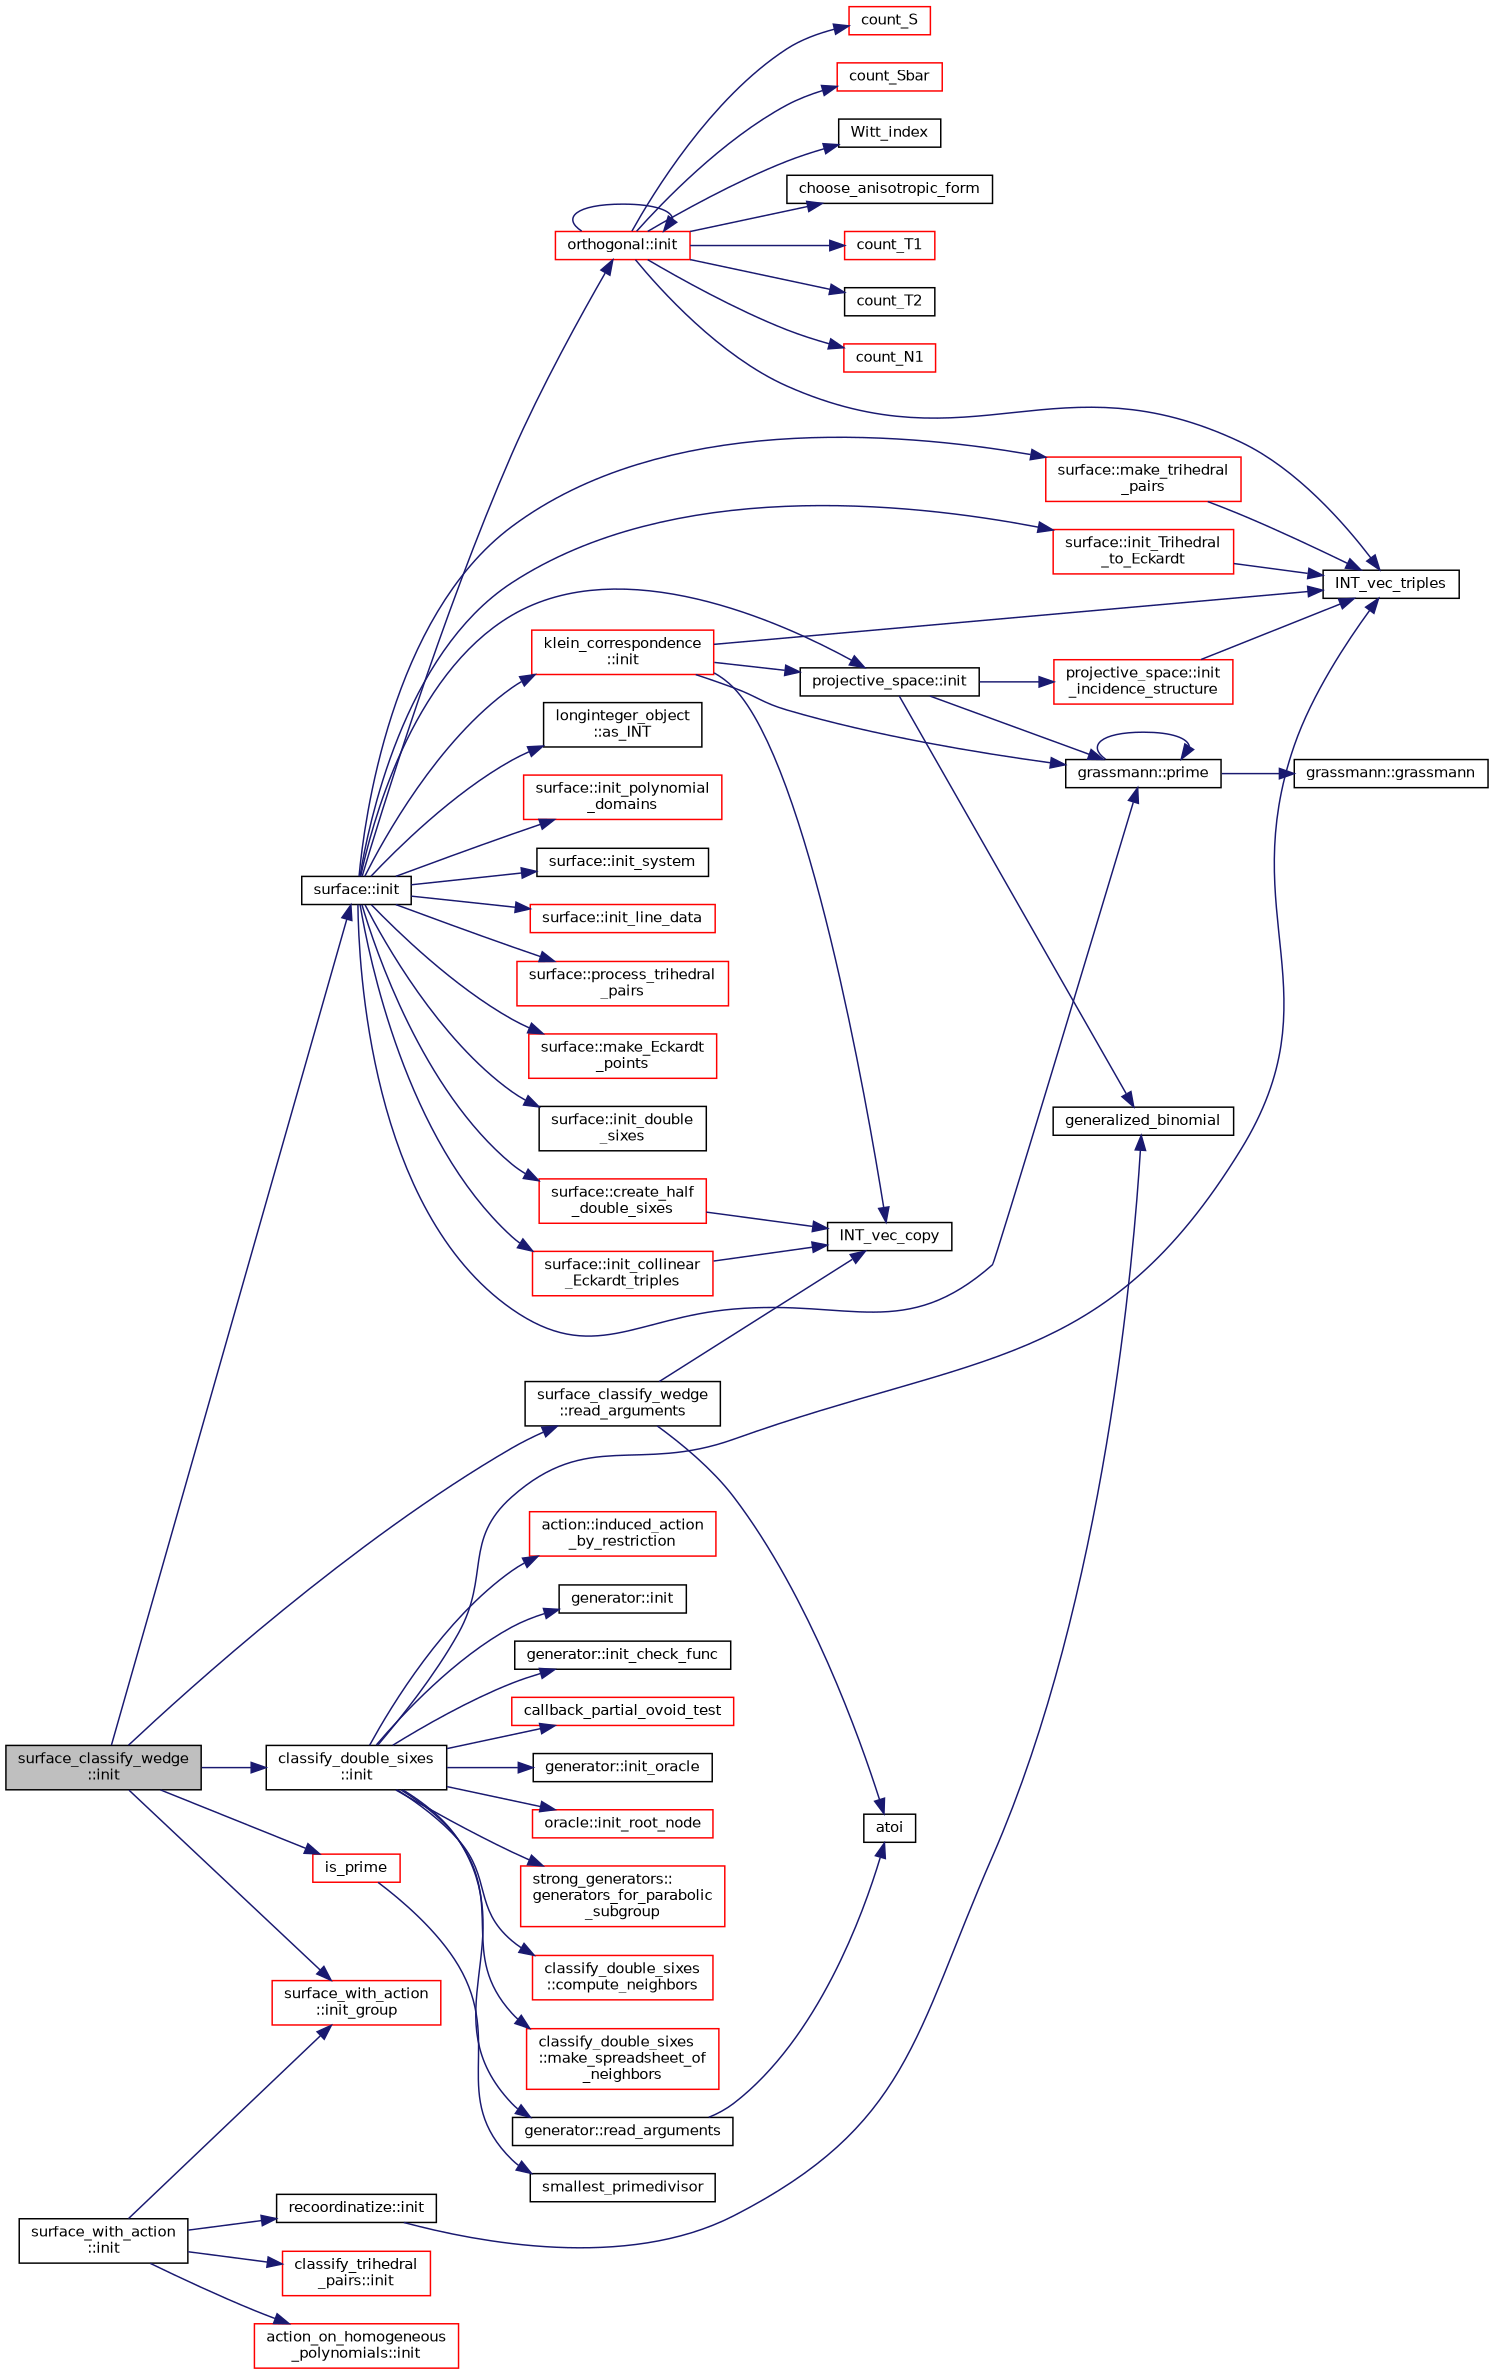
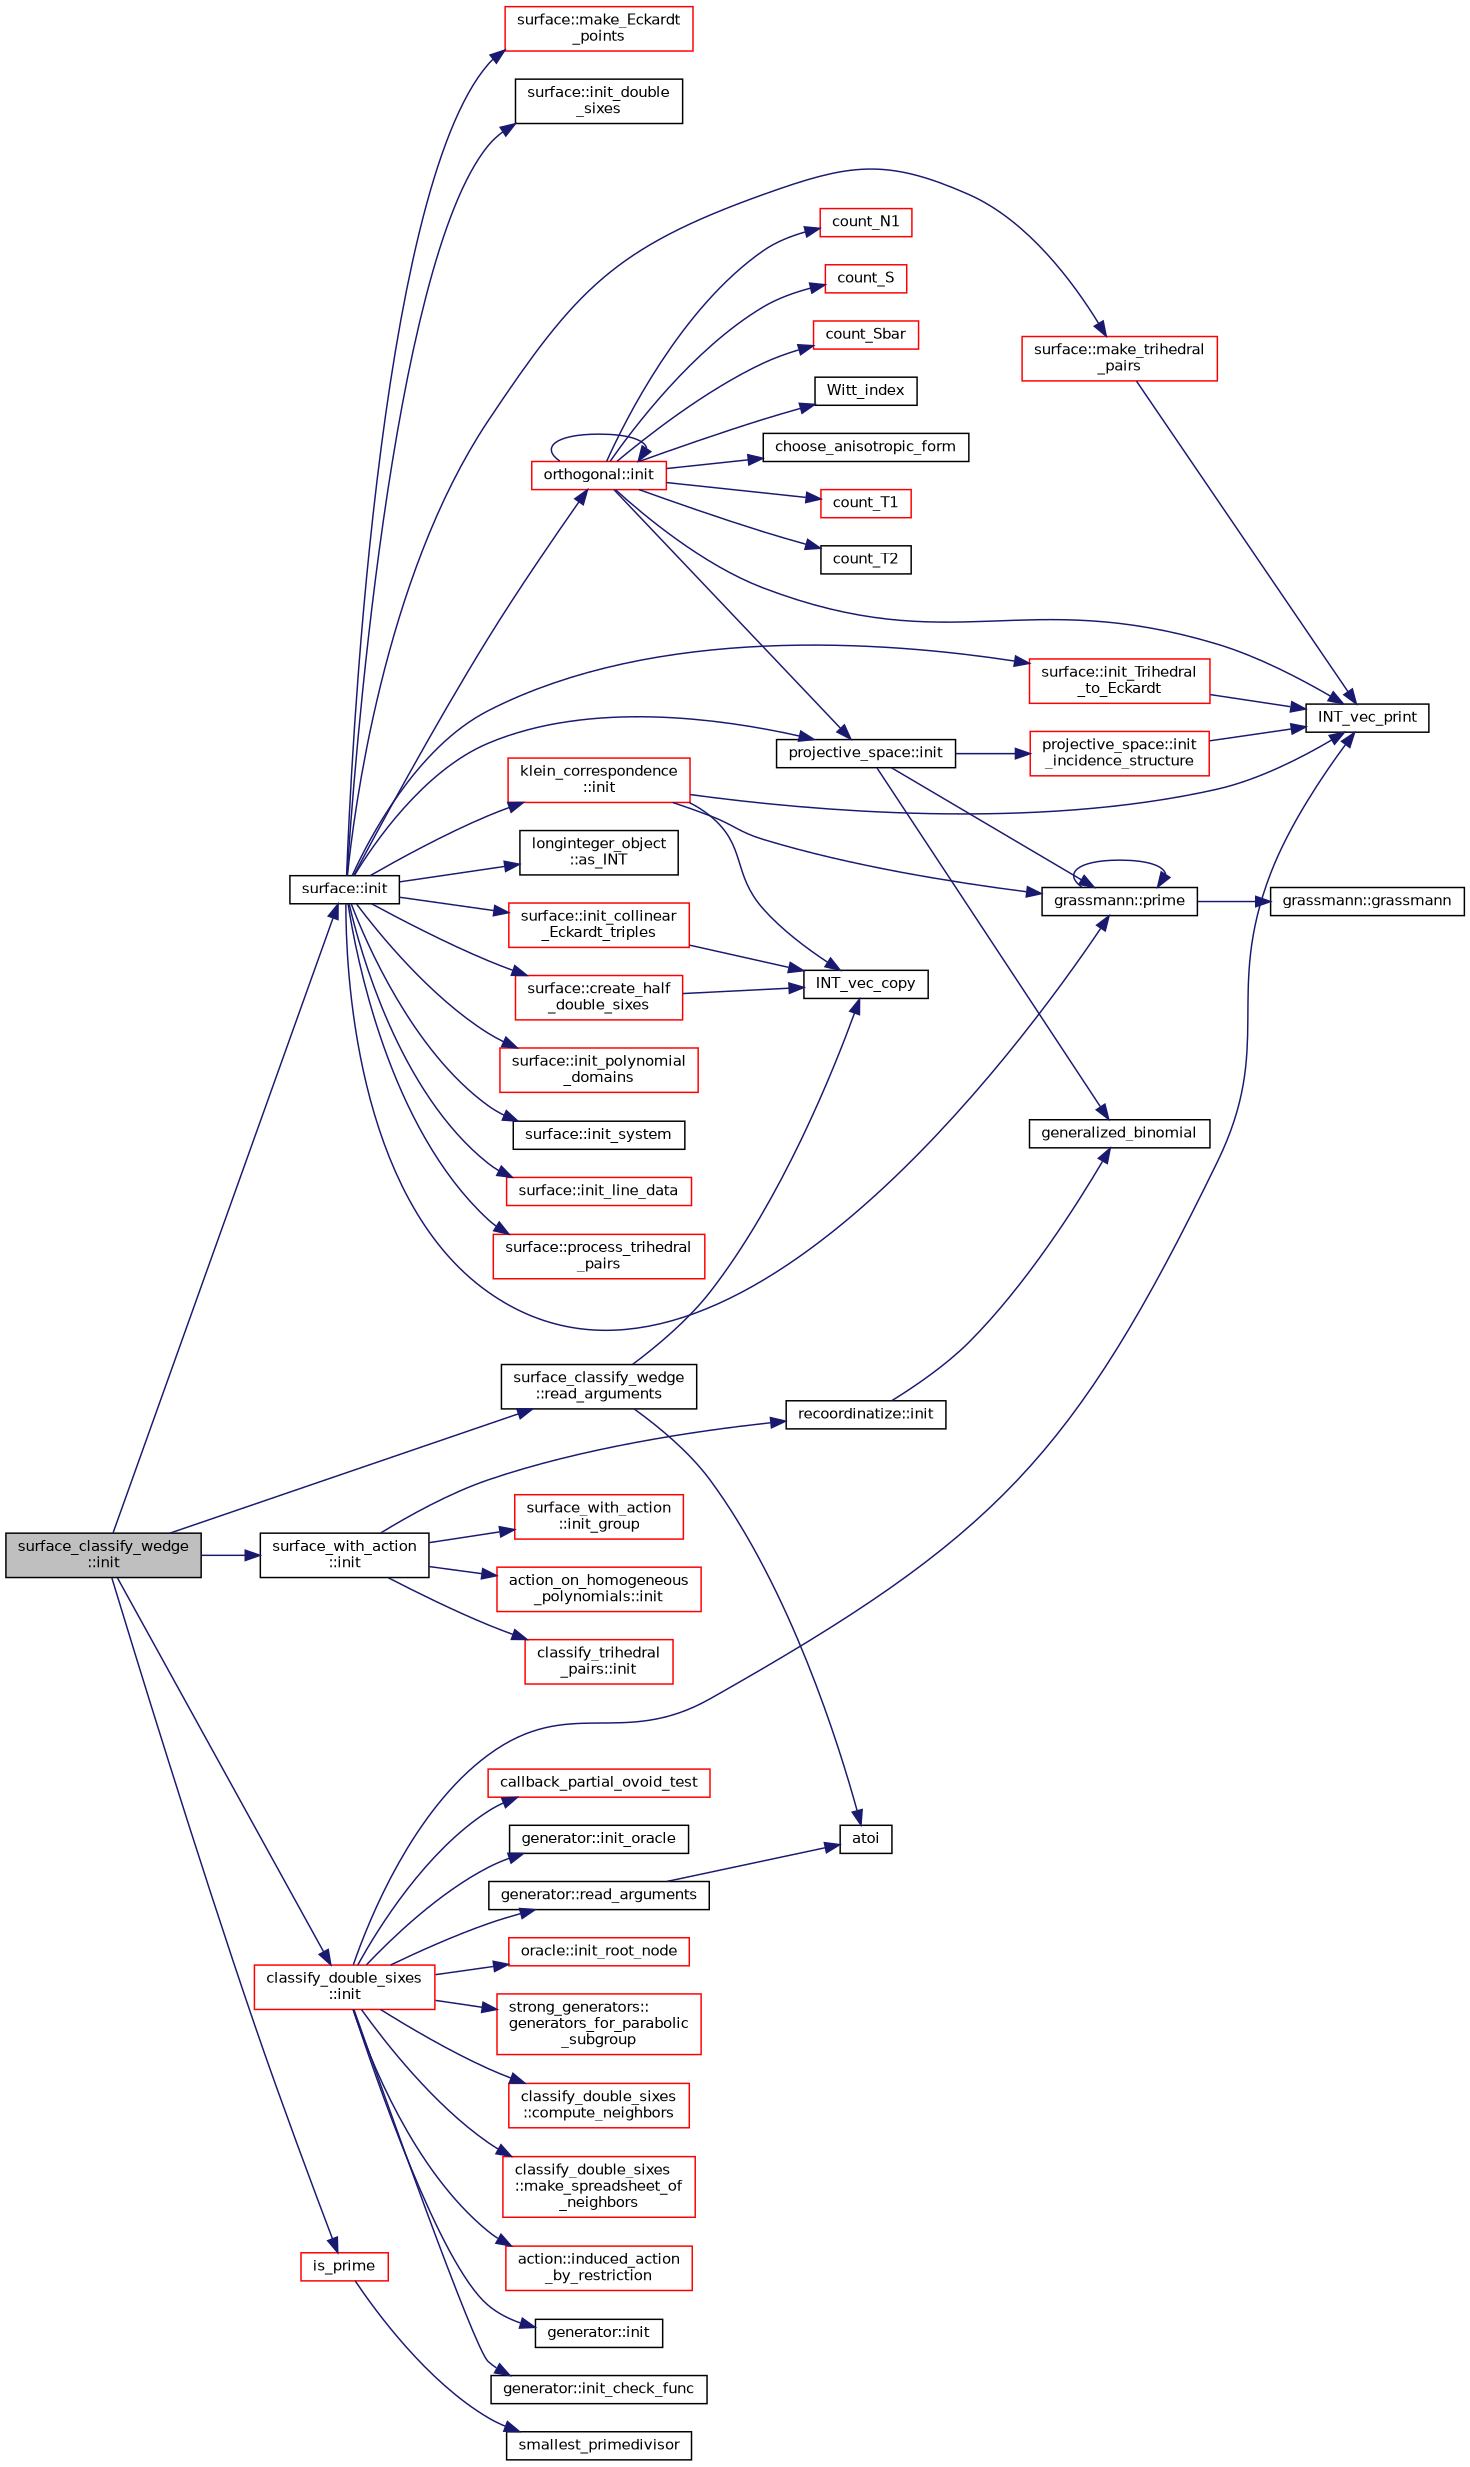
  digraph {
    rankdir=LR
    node [color=red fillcolor=white fontname=Helvetica fontsize=10 shape=record style=filled]
    edge [color=midnightblue fontname=Helvetica fontsize=10 labelfontname=Helvetica labelfontsize=10 style=solid]
    n1 [color=black fillcolor=grey75 fontcolor=black height=0.2 label="surface_classify_wedge\l::init" width=0.4]
    n2 [color=black height=0.2 label="surface_classify_wedge\l::read_arguments" width=0.4]
    n3 [color=black height=0.2 label="surface::init" width=0.4]
    n4 [height=0.2 label=is_prime width=0.4]
    n5 [color=black height=0.2 label="surface_with_action\l::init" width=0.4]
-   n6 [color=black height=0.2 label="classify_double_sixes\l::init" width=0.4]
+   n6 [height=0.2 label="classify_double_sixes\l::init" width=0.4]
    n7 [color=black height=0.2 label=atoi width=0.4]
    n8 [color=black height=0.2 label=INT_vec_copy width=0.4]
    n9 [color=black height=0.2 label="projective_space::init" width=0.4]
    n10 [color=black height=0.2 label="grassmann::prime" width=0.4]
    n11 [color=black height=0.2 label="longinteger_object\l::as_INT" width=0.4]
    n12 [height=0.2 label="orthogonal::init" width=0.4]
    n13 [height=0.2 label="klein_correspondence\l::init" width=0.4]
    n14 [height=0.2 label="surface::init_polynomial\l_domains" width=0.4]
    n15 [color=black height=0.2 label="surface::init_system" width=0.4]
    n16 [height=0.2 label="surface::init_line_data" width=0.4]
    n17 [height=0.2 label="surface::make_trihedral\l_pairs" width=0.4]
    n18 [height=0.2 label="surface::process_trihedral\l_pairs" width=0.4]
    n19 [height=0.2 label="surface::make_Eckardt\l_points" width=0.4]
    n20 [height=0.2 label="surface::init_Trihedral\l_to_Eckardt" width=0.4]
    n21 [height=0.2 label="surface::init_collinear\l_Eckardt_triples" width=0.4]
    n22 [color=black height=0.2 label="surface::init_double\l_sixes" width=0.4]
    n23 [height=0.2 label="surface::create_half\l_double_sixes" width=0.4]
    n24 [color=black height=0.2 label=smallest_primedivisor width=0.4]
    n25 [height=0.2 label="surface_with_action\l::init_group" width=0.4]
    n26 [height=0.2 label="action_on_homogeneous\l_polynomials::init" width=0.4]
    n27 [height=0.2 label="classify_trihedral\l_pairs::init" width=0.4]
    n28 [color=black height=0.2 label="recoordinatize::init" width=0.4]
-   n29 [color=black height=0.2 label=INT_vec_triples width=0.4]
+   n29 [color=black height=0.2 label=INT_vec_print width=0.4]
    n30 [height=0.2 label="strong_generators::\lgenerators_for_parabolic\l_subgroup" width=0.4]
    n31 [height=0.2 label="classify_double_sixes\l::compute_neighbors" width=0.4]
    n32 [height=0.2 label="classify_double_sixes\l::make_spreadsheet_of\l_neighbors" width=0.4]
    n33 [height=0.2 label="action::induced_action\l_by_restriction" width=0.4]
    n34 [color=black height=0.2 label="generator::read_arguments" width=0.4]
    n35 [color=black height=0.2 label="generator::init" width=0.4]
    n36 [color=black height=0.2 label="generator::init_check_func" width=0.4]
    n37 [height=0.2 label=callback_partial_ovoid_test width=0.4]
    n38 [color=black height=0.2 label="generator::init_oracle" width=0.4]
    n39 [height=0.2 label="oracle::init_root_node" width=0.4]
    n40 [color=black height=0.2 label=generalized_binomial width=0.4]
    n41 [height=0.2 label="projective_space::init\l_incidence_structure" width=0.4]
    n42 [color=black height=0.2 label="grassmann::grassmann" width=0.4]
    n43 [color=black height=0.2 label=Witt_index width=0.4]
    n44 [color=black height=0.2 label=choose_anisotropic_form width=0.4]
    n45 [height=0.2 label=count_T1 width=0.4]
    n46 [color=black height=0.2 label=count_T2 width=0.4]
    n47 [height=0.2 label=count_N1 width=0.4]
    n48 [height=0.2 label=count_S width=0.4]
    n49 [height=0.2 label=count_Sbar width=0.4]
    n1 -> n2
    n1 -> n3
    n1 -> n4
-   n1 -> n25
+   n1 -> n5
    n1 -> n6
    n2 -> n7
    n2 -> n8
    n3 -> n9
    n3 -> n10
    n3 -> n11
    n3 -> n12
    n3 -> n13
    n3 -> n14
    n3 -> n15
    n3 -> n16
    n3 -> n17
    n3 -> n18
    n3 -> n19
    n3 -> n20
    n3 -> n21
    n3 -> n22
    n3 -> n23
    n4 -> n24
    n5 -> n25
    n5 -> n26
    n5 -> n27
    n5 -> n28
    n6 -> n29
    n6 -> n30
    n6 -> n31
    n6 -> n32
    n6 -> n33
    n6 -> n34
    n6 -> n35
    n6 -> n36
    n6 -> n37
    n6 -> n38
    n6 -> n39
    n9 -> n10
    n9 -> n40
    n9 -> n41
    n10 -> n10
    n10 -> n42
    n12 -> n12
    n12 -> n29
    n12 -> n43
    n12 -> n44
    n12 -> n45
    n12 -> n46
    n12 -> n47
    n12 -> n48
    n12 -> n49
    n13 -> n8
-   n13 -> n9
+   n12 -> n9
    n13 -> n10
    n13 -> n29
    n17 -> n29
    n20 -> n29
    n21 -> n8
    n23 -> n8
    n28 -> n40
    n34 -> n7
    n41 -> n29
  }
